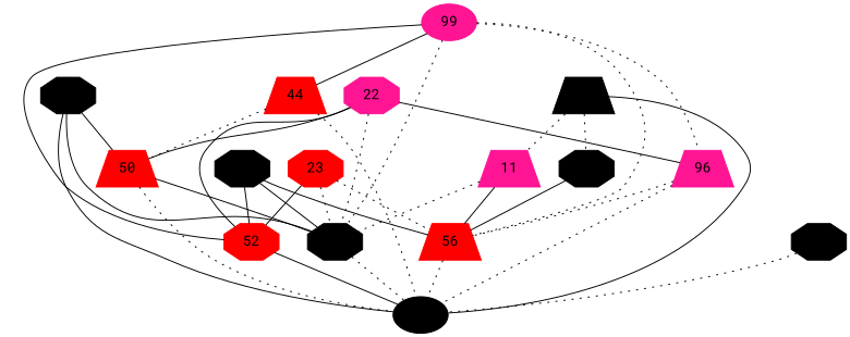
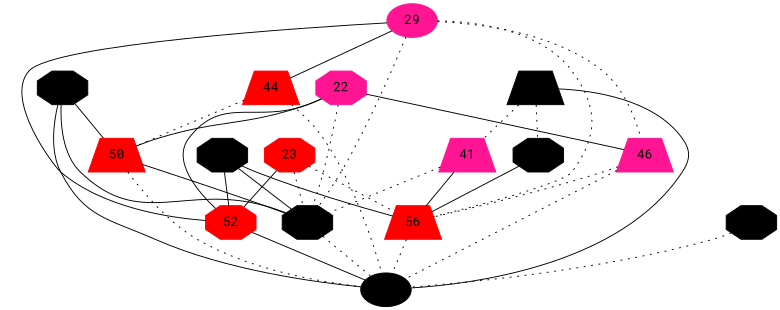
  graph {
    fontname="Roboto Mono"
    node [color=black fontname="Roboto Mono" shape=octagon style=filled]
    edge [fontname="Roboto Mono" style=solid]
    50 [color=red shape=trapezium super="+8+16"]
    55 [super="+35+37+28"]
    57 [shape=ellipse super="+6+30+45+24"]
    14
    18 [shape=trapezium]
    33
-   41 [color=deeppink shape=trapezium super="+31" label=11]
+   41 [color=deeppink shape=trapezium super="+31"]
    56 [color=red shape=trapezium super="+1+49+53+39"]
    22 [color=deeppink super="+12"]
-   46 [color=deeppink shape=trapezium super="+15" label=96]
+   46 [color=deeppink shape=trapezium super="+15"]
    52 [color=red super="+51"]
    23 [color=red super="+20"]
-   29 [color=deeppink shape=ellipse super="+27" label=99]
+   29 [color=deeppink shape=ellipse super="+27"]
    44 [color=red shape=trapezium]
    43 [super="+9+32+40"]
    48 [super="+21"]
    50 -- 55
    50 -- 57 [style=dotted]
    55 -- 57 [style=dotted weight=4]
    14 -- 50 [weight=2]
    14 -- 55 [weight=3]
    14 -- 57
    18 -- 57 [weight=2]
    18 -- 33 [style=dotted]
    18 -- 41 [style=dotted]
    33 -- 56
    41 -- 55 [style=dotted weight=2]
    41 -- 56
    56 -- 57 [style=dotted weight=6]
    22 -- 50
    22 -- 55 [style=dotted weight=2]
    22 -- 46
    22 -- 52 [weight=2]
    46 -- 57 [style=dotted]
    46 -- 56 [style=dotted]
    52 -- 57 [weight=3]
    23 -- 55 [style=dotted]
    23 -- 56 [style=dotted]
    23 -- 52
    29 -- 55 [style=dotted weight=5]
    29 -- 56 [style=dotted]
    29 -- 46 [style=dotted weight=3]
    29 -- 52
    29 -- 44
    44 -- 50 [style=dotted]
    44 -- 57 [style=dotted]
    43 -- 55 [weight=5]
    43 -- 56 [weight=5]
    43 -- 52
    48 -- 57 [style=dotted]
  }
